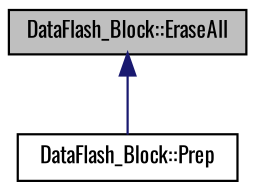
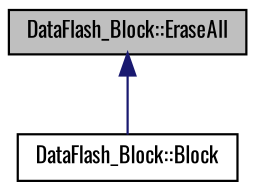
  digraph {
    rankdir=TB
    fontname=Oswald
    node [color=black fontname=Oswald fontsize=10 shape=record style=filled]
    n1 [fillcolor=grey75 fontcolor=black height=0.2 label="DataFlash_Block::EraseAll" width=0.4]
-   n2 [fillcolor=white height=0.2 label="DataFlash_Block::Prep" width=0.4]
+   n2 [fillcolor=white height=0.2 label="DataFlash_Block::Block" width=0.4]
    n1 -> n2 [color=midnightblue dir=back fontname=Oswald fontsize=10 labelfontname=Helvetica labelfontsize=10 style=solid]
  }
